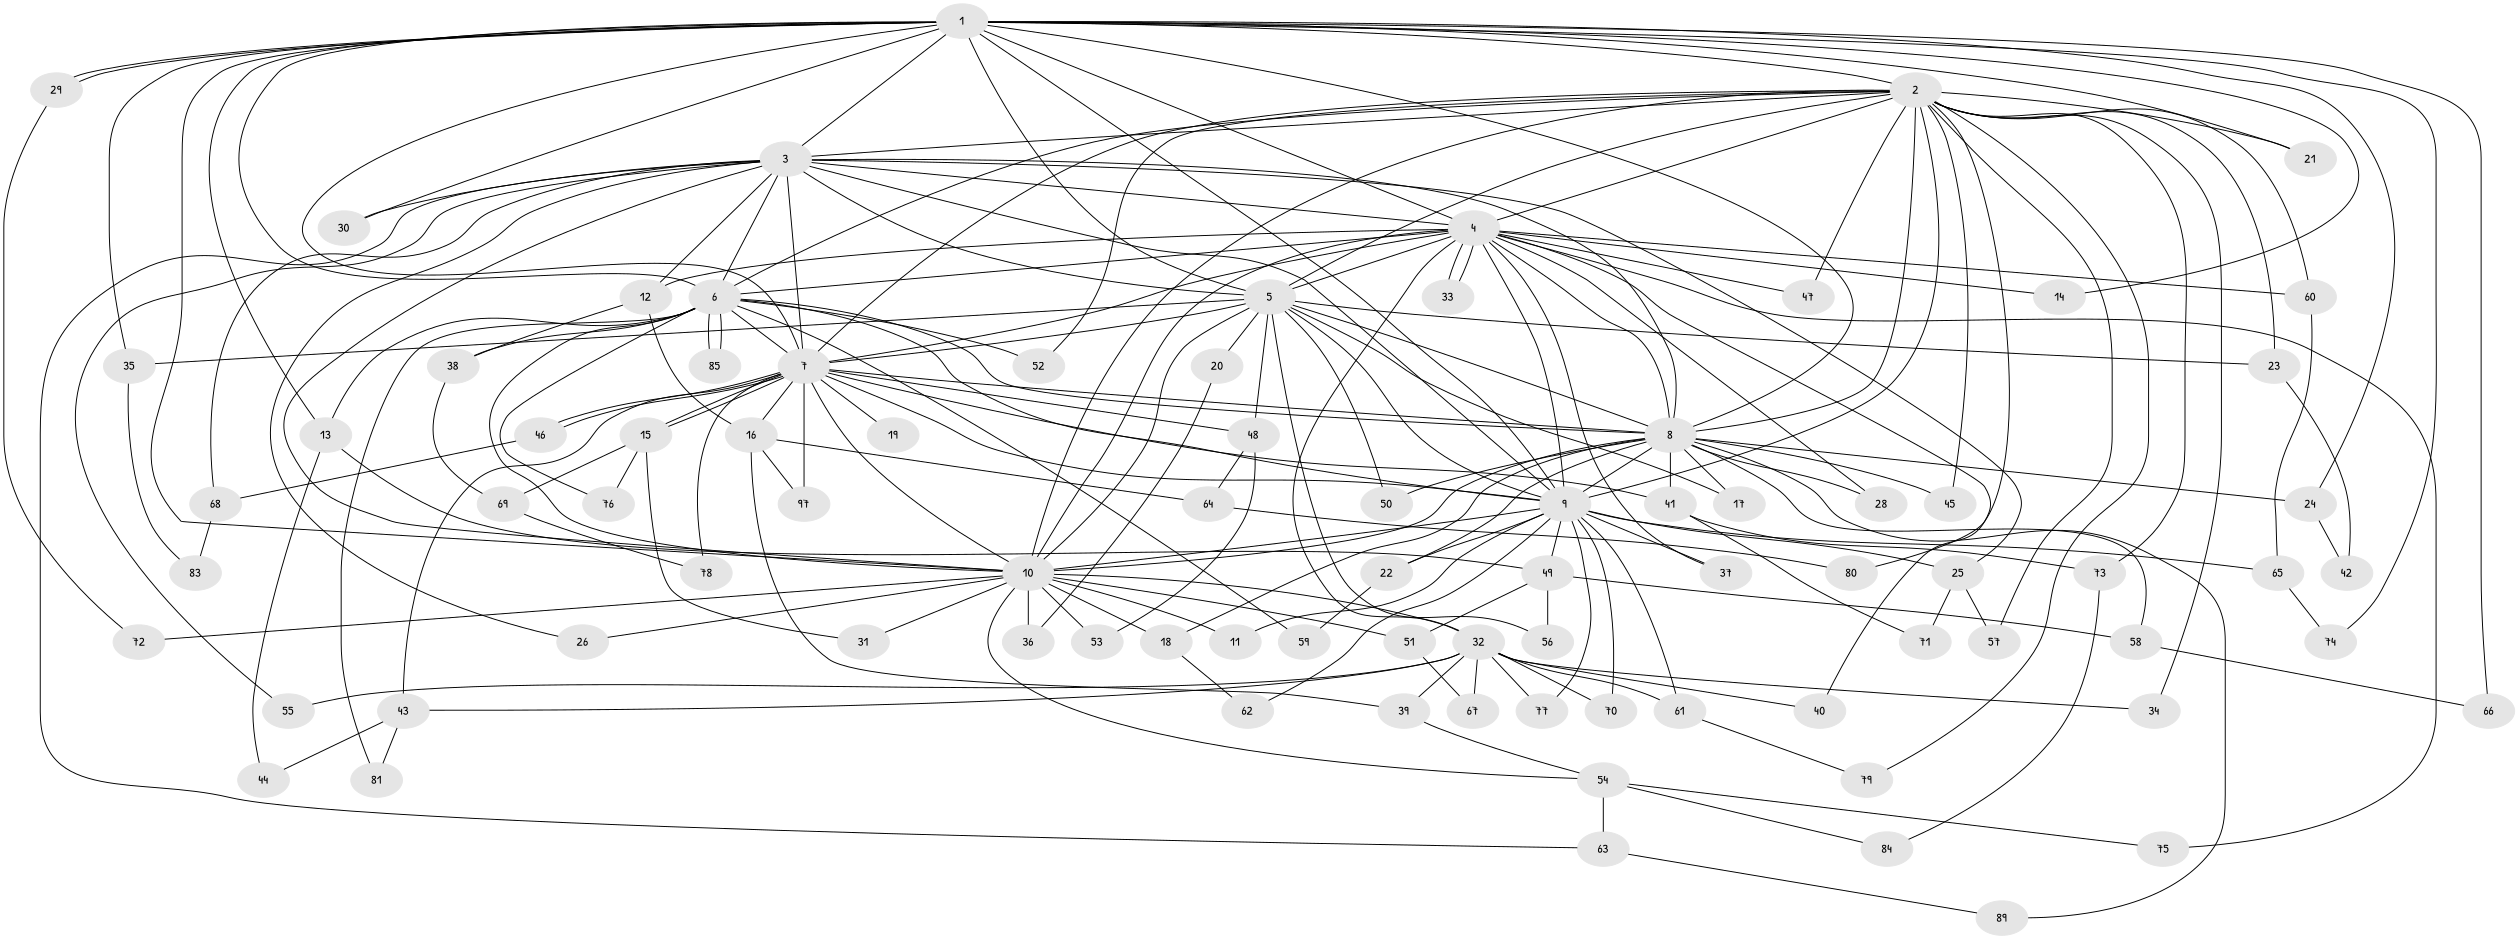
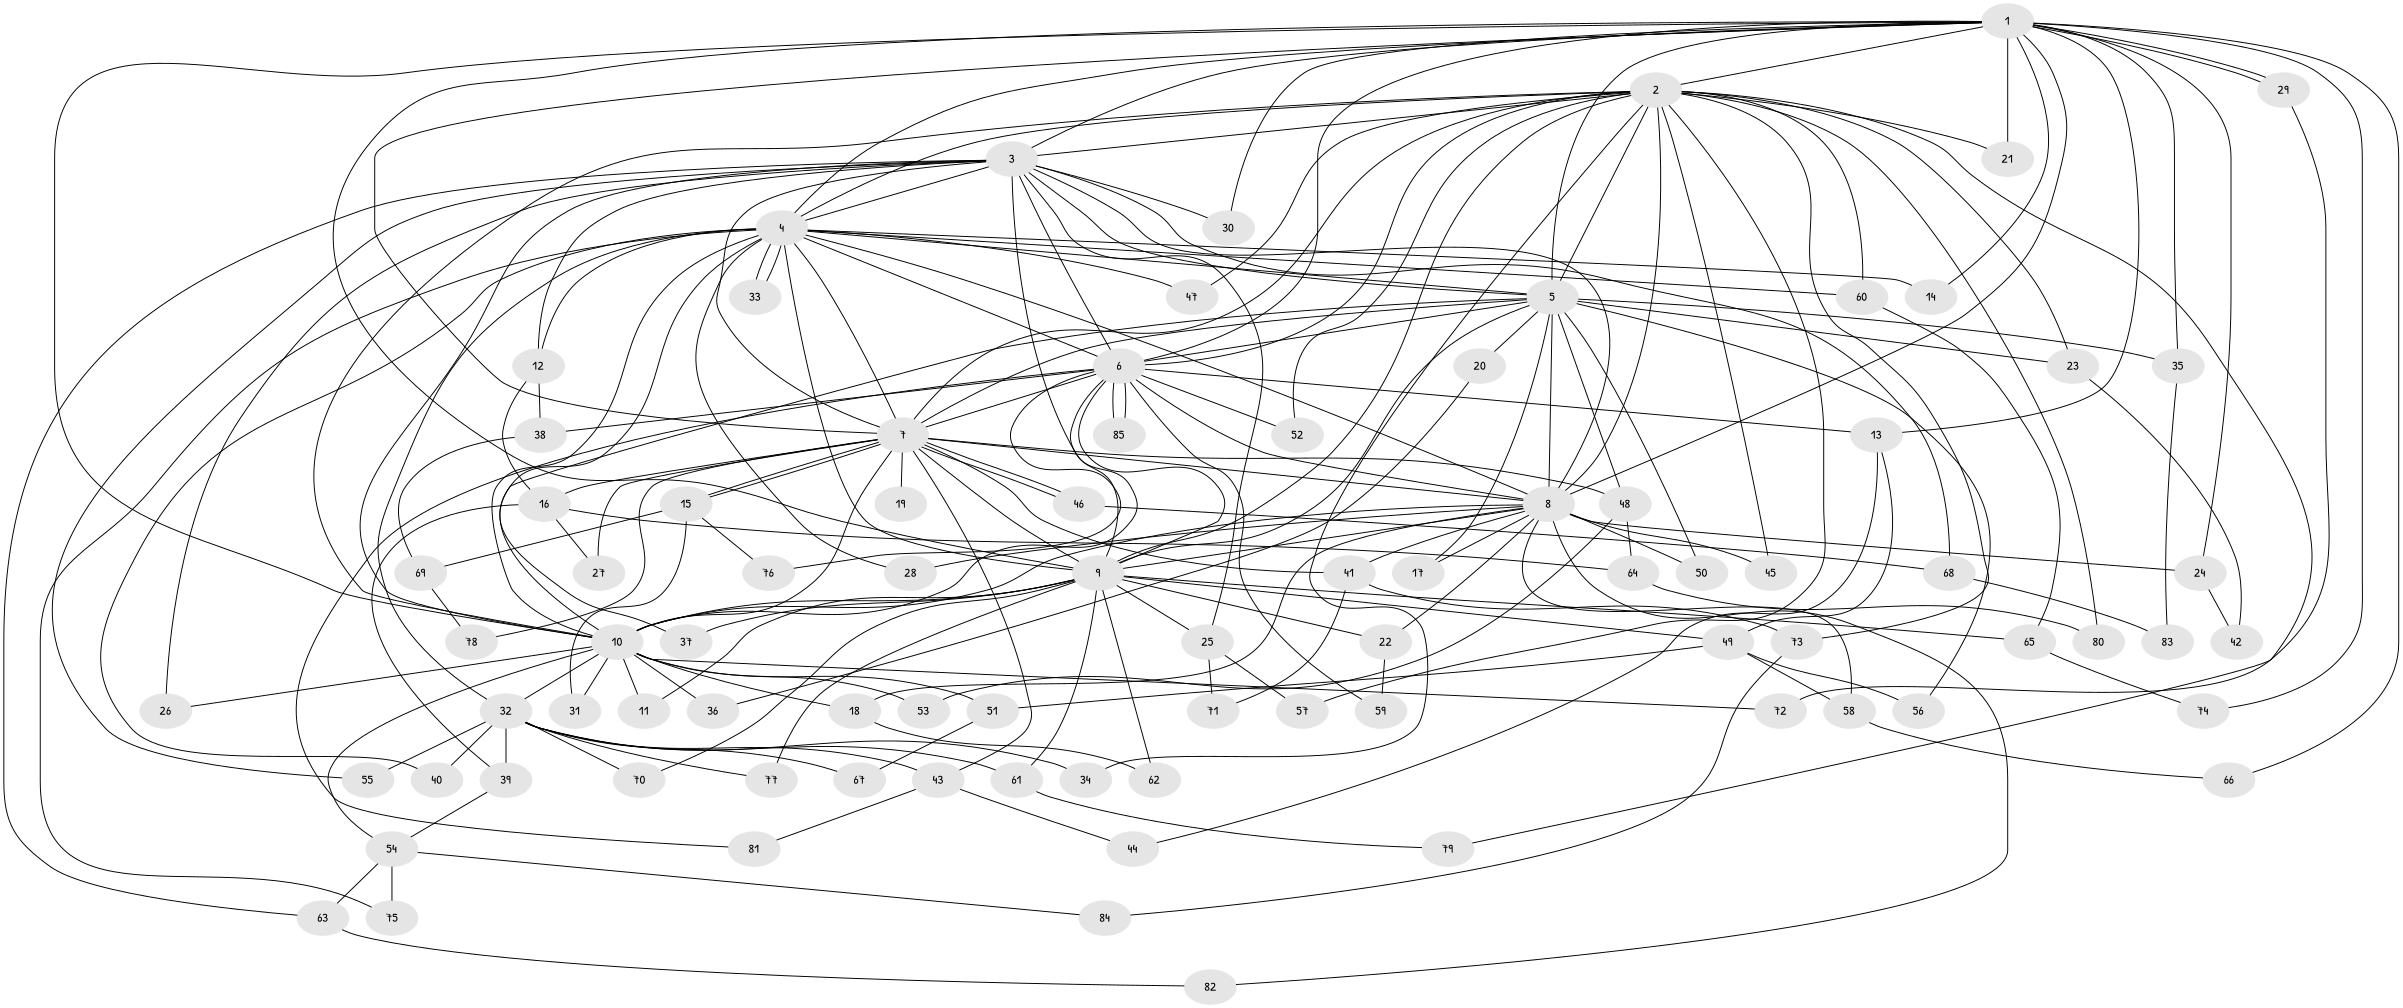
  graph {
    fontname="Patrick Hand"
    node [color=gray90 fontname="Patrick Hand" style=filled]
    edge [fontname="Patrick Hand"]
    1
    2
    3
    4
    5
    6
    7
    8
    9
    10
    13
    14
    21
    24
    29
    30
    35
    66
    74
    23
    34
    45
    47
    52
    57
    60
    73
    79
    80
    12
    25
    26
    55
    63
    68
    28
    32
    33
    37
    40
    75
    20
    17
    48
    50
    56
    38
    59
    76
    81
    85
    15
    16
    19
-   27 [label=97]
+   27
    41
    43
    46
    78
    18
    22
    58
-   82 [label=89]
+   82
    11
    49
    61
    62
    65
    70
    77
    31
    36
    51
    53
    54
    72
    44
    42
    83
    84
    71
    39
    67
    64
    69
    1 -- 2
    1 -- 3
    1 -- 4
    1 -- 5
    1 -- 6
    1 -- 7
    1 -- 8
    1 -- 9
    1 -- 10
    1 -- 13
    1 -- 14
    1 -- 21
    1 -- 24
    1 -- 29
    1 -- 29
    1 -- 30
    1 -- 35
    1 -- 66
    1 -- 74
    2 -- 3
    2 -- 4
    2 -- 5
    2 -- 6
    2 -- 7
    2 -- 8
    2 -- 9
    2 -- 10
    2 -- 21
    2 -- 23
    2 -- 34
    2 -- 45
    2 -- 47
    2 -- 52
    2 -- 57
    2 -- 60
    2 -- 73
    2 -- 79
    2 -- 80
    3 -- 4
    3 -- 5
    3 -- 6
    3 -- 7
    3 -- 8
    3 -- 9
    3 -- 10
    3 -- 30
    3 -- 12
    3 -- 25
    3 -- 26
    3 -- 55
    3 -- 63
    3 -- 68
    4 -- 5
    4 -- 6
    4 -- 7
    4 -- 8
    4 -- 9
    4 -- 10
    4 -- 14
    4 -- 47
    4 -- 60
    4 -- 12
    4 -- 28
    4 -- 32
    4 -- 33
    4 -- 33
    4 -- 37
    4 -- 40
    4 -- 75
+   5 -- 6
    5 -- 7
    5 -- 8
    5 -- 9
    5 -- 10
    5 -- 35
    5 -- 23
    5 -- 20
    5 -- 17
    5 -- 48
    5 -- 50
    5 -- 56
    6 -- 7
    6 -- 8
    6 -- 9
    6 -- 10
    6 -- 13
    6 -- 52
    6 -- 38
    6 -- 59
    6 -- 76
    6 -- 81
    6 -- 85
    6 -- 85
    7 -- 8
    7 -- 9
    7 -- 10
    7 -- 48
    7 -- 15
    7 -- 15
    7 -- 16
    7 -- 19
    7 -- 27
    7 -- 41
    7 -- 43
    7 -- 46
    7 -- 46
    7 -- 78
    8 -- 9
    8 -- 10
    8 -- 24
    8 -- 45
    8 -- 28
    8 -- 17
    8 -- 50
    8 -- 41
    8 -- 18
    8 -- 22
    8 -- 58
    8 -- 82
    9 -- 10
    9 -- 25
    9 -- 37
    9 -- 22
    9 -- 11
    9 -- 49
    9 -- 61
    9 -- 62
    9 -- 65
    9 -- 70
    9 -- 77
    10 -- 26
    10 -- 32
    10 -- 18
    10 -- 11
    10 -- 31
    10 -- 36
    10 -- 51
    10 -- 53
    10 -- 54
    10 -- 72
    13 -- 49
    13 -- 44
    24 -- 42
    29 -- 72
    35 -- 83
    23 -- 42
    60 -- 65
    73 -- 84
    12 -- 38
    12 -- 16
    25 -- 57
    25 -- 71
    63 -- 82
    68 -- 83
    32 -- 34
    32 -- 55
    32 -- 40
    32 -- 43
    32 -- 61
    32 -- 70
    32 -- 77
    32 -- 39
    32 -- 67
    20 -- 36
    48 -- 53
    48 -- 64
    38 -- 69
    15 -- 76
    15 -- 31
    15 -- 69
    16 -- 27
    16 -- 39
    16 -- 64
    41 -- 73
    41 -- 71
    43 -- 81
    43 -- 44
    46 -- 68
    18 -- 62
    22 -- 59
    58 -- 66
    49 -- 56
    49 -- 58
    49 -- 51
    61 -- 79
    65 -- 74
    51 -- 67
    54 -- 63
    54 -- 75
    54 -- 84
    39 -- 54
    64 -- 80
    69 -- 78
  }
